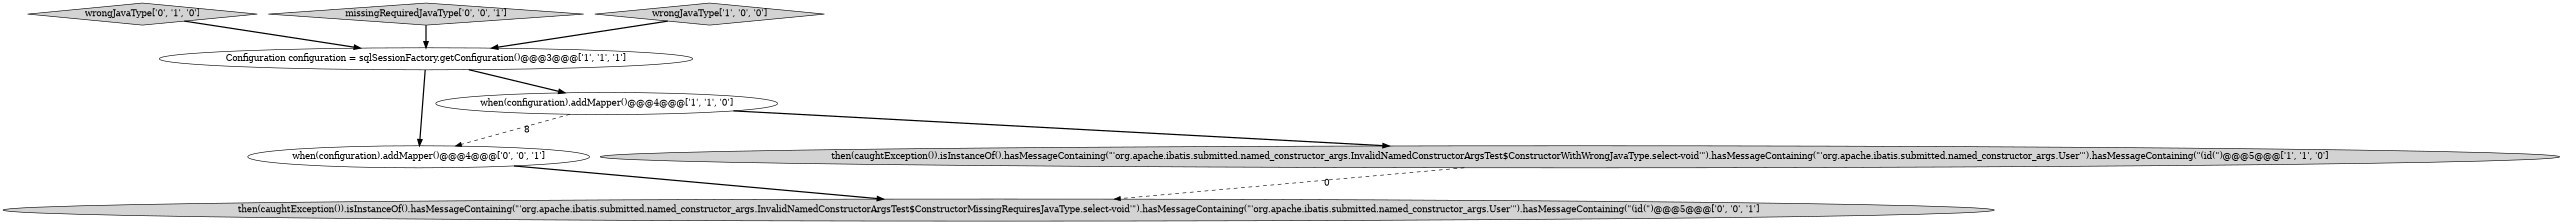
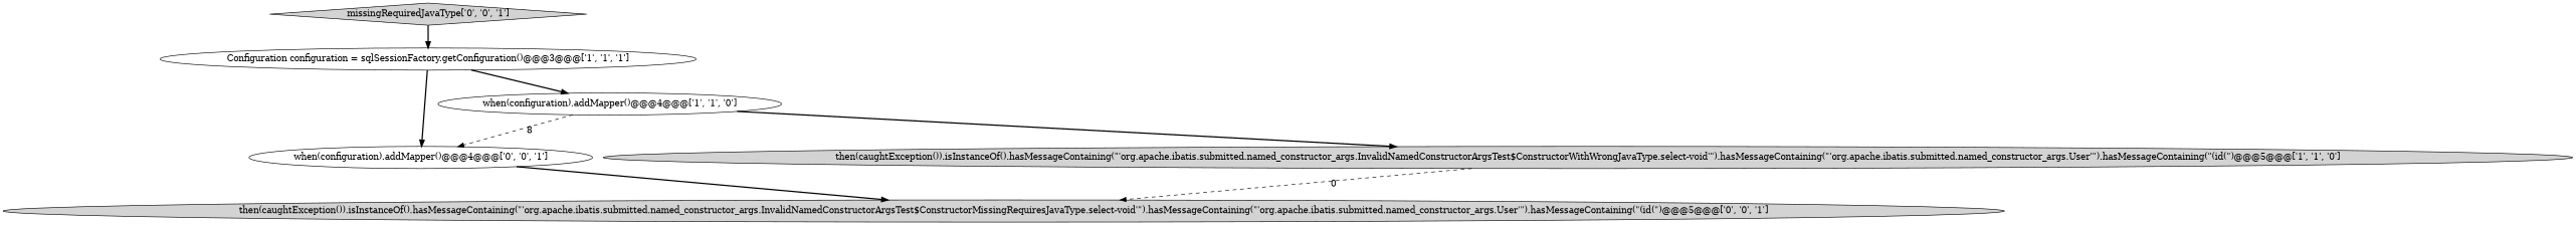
  digraph {
    node [fillcolor=lightgray shape=ellipse style=filled]
    edge [style=bold]
-   n1 [label="wrongJavaType['0', '1', '0']" shape=diamond]
    n2 [fillcolor=white label="Configuration configuration = sqlSessionFactory.getConfiguration()@@@3@@@['1', '1', '1']"]
    n3 [fillcolor=white label="when(configuration).addMapper()@@@4@@@['0', '0', '1']"]
    n4 [fillcolor=white label="when(configuration).addMapper()@@@4@@@['1', '1', '0']"]
    n5 [label="then(caughtException()).isInstanceOf().hasMessageContaining(\"'org.apache.ibatis.submitted.named_constructor_args.InvalidNamedConstructorArgsTest$ConstructorMissingRequiresJavaType.select-void'\").hasMessageContaining(\"'org.apache.ibatis.submitted.named_constructor_args.User'\").hasMessageContaining(\"(id(\")@@@5@@@['0', '0', '1']"]
    n6 [label="then(caughtException()).isInstanceOf().hasMessageContaining(\"'org.apache.ibatis.submitted.named_constructor_args.InvalidNamedConstructorArgsTest$ConstructorWithWrongJavaType.select-void'\").hasMessageContaining(\"'org.apache.ibatis.submitted.named_constructor_args.User'\").hasMessageContaining(\"(id(\")@@@5@@@['1', '1', '0']"]
    n7 [label="missingRequiredJavaType['0', '0', '1']" shape=diamond]
-   n8 [label="wrongJavaType['1', '0', '0']" shape=diamond]
-   n1 -> n2
    n2 -> n3
    n2 -> n4
    n3 -> n5
    n4 -> n3 [label=8 style=dashed]
    n4 -> n6
    n6 -> n5 [label=0 style=dashed]
    n7 -> n2
-   n8 -> n2
  }
